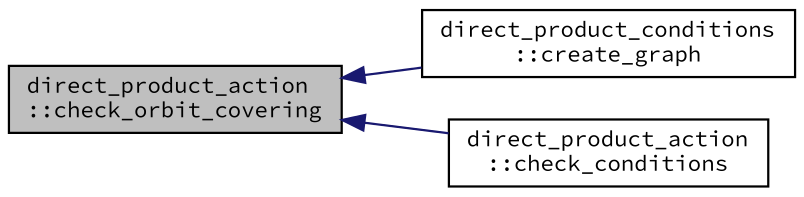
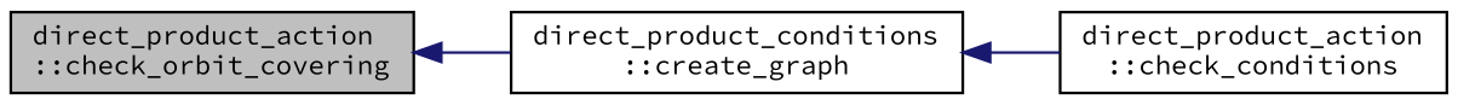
  digraph {
    fontname="Source Code Pro"
    rankdir=LR
    node [color=black fillcolor=white fontname="Source Code Pro" fontsize=10 shape=record style=filled]
    edge [color=midnightblue dir=back fontname="Source Code Pro" fontsize=10 labelfontname=Helvetica labelfontsize=10 style=solid]
    n1 [fillcolor=grey75 fontcolor=black height=0.2 label="direct_product_action\l::check_orbit_covering" width=0.4]
    n2 [height=0.2 label="direct_product_conditions\l::create_graph" width=0.4]
    n3 [height=0.2 label="direct_product_action\l::check_conditions" width=0.4]
    n1 -> n2
-   n1 -> n3
+   n2 -> n3
  }
